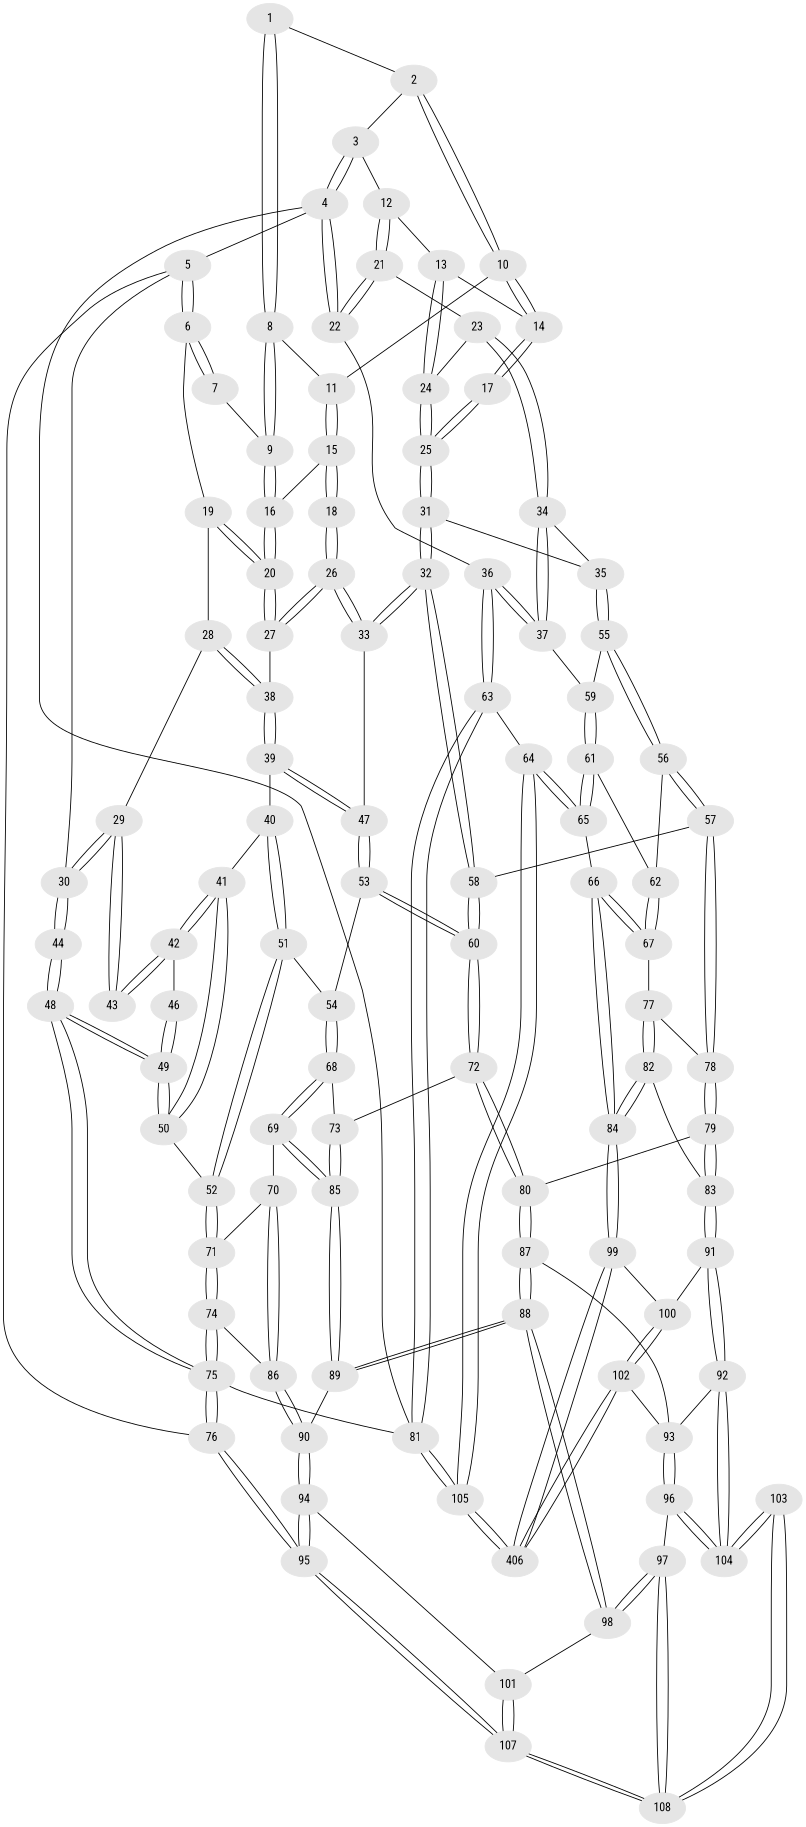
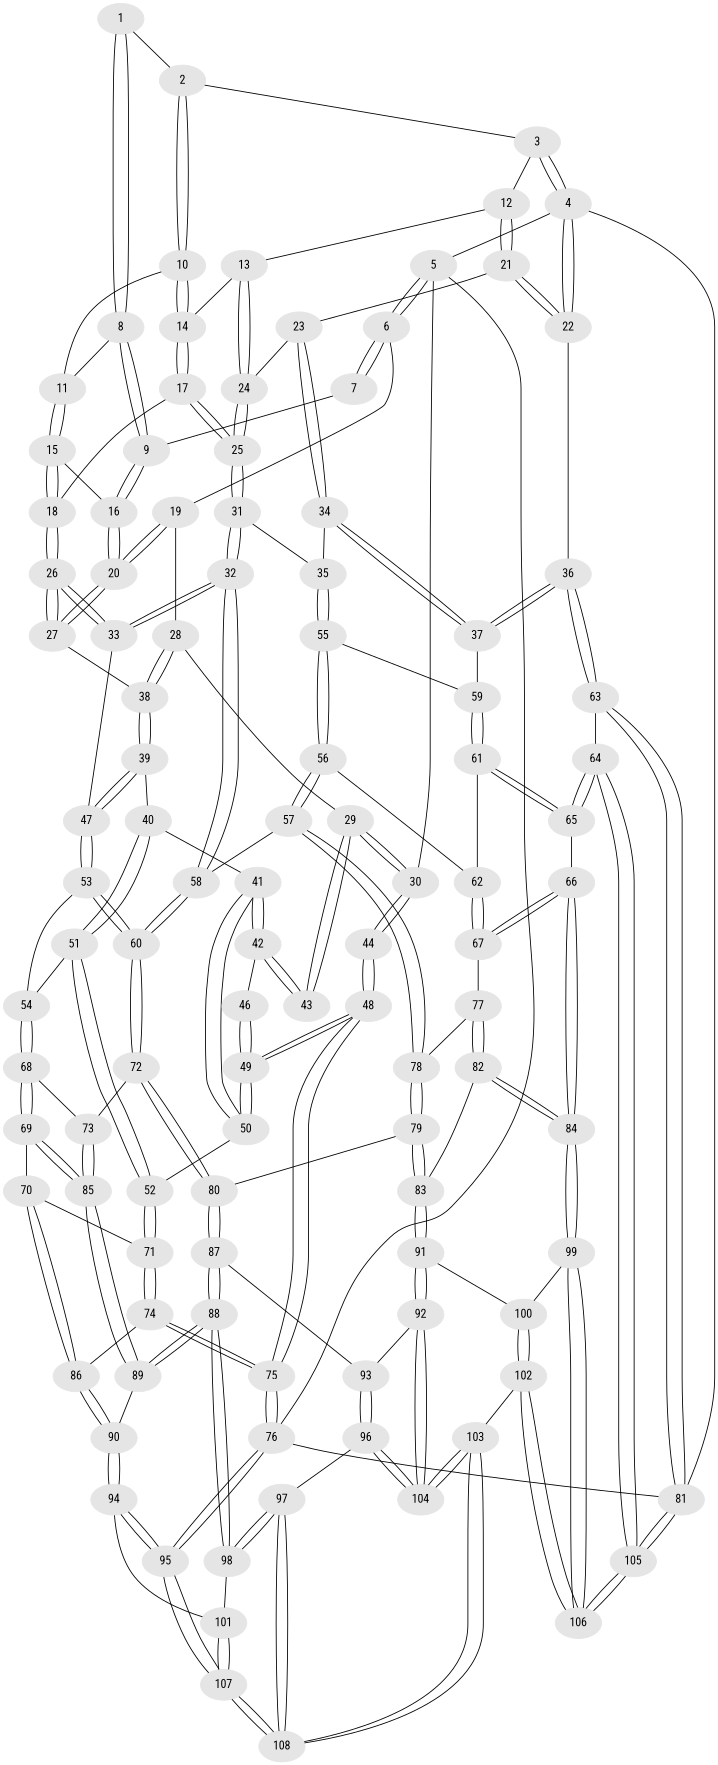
  graph {
    fontname="Roboto Condensed"
    node [color=gray90 fontname="Roboto Condensed" style=filled]
    edge [fontname="Roboto Condensed"]
    1
    2
    8
    3
    10
    9
    11
    4
    12
    14
    5
    22
    81
    13
    21
    6
    30
    76
    36
    105
    7
    19
    44
    95
    20
    28
    16
    15
    17
    18
    24
    23
    25
    26
    27
    31
    33
    38
    29
    34
    37
    63
    35
    32
    47
    39
    43
    48
    58
    55
    60
    53
    59
    56
    64
    61
    40
    41
    51
    42
    50
    52
    54
    46
    49
    75
    71
    68
    74
    72
    69
    73
    57
    62
    78
    67
    79
    65
    80
    66
    77
-   106 [label=406]
+   106
    84
    99
    82
    70
    85
    86
    89
    90
    87
    107
    83
    91
    88
    93
    92
    100
    94
    98
    96
    101
    104
    102
    97
    108
    103
    1 -- 2
    1 -- 8
    1 -- 8
    2 -- 3
    2 -- 10
    2 -- 10
    8 -- 9
    8 -- 9
    8 -- 11
    3 -- 4
    3 -- 4
    3 -- 12
    10 -- 11
    10 -- 14
    10 -- 14
    9 -- 16
    9 -- 16
    11 -- 15
    11 -- 15
    4 -- 5
    4 -- 22
    4 -- 22
    4 -- 81
    12 -- 13
    12 -- 21
    12 -- 21
    14 -- 17
    14 -- 17
    5 -- 6
    5 -- 6
    5 -- 30
    5 -- 76
    22 -- 36
    81 -- 105
    81 -- 105
    13 -- 14
    13 -- 24
    13 -- 24
    21 -- 22
    21 -- 22
    21 -- 23
    6 -- 7
    6 -- 7
    6 -- 19
    30 -- 44
    30 -- 44
-   75 -- 81
+   76 -- 81
    76 -- 95
    76 -- 95
    36 -- 37
    36 -- 37
    36 -- 63
    36 -- 63
    105 -- 106
    105 -- 106
    7 -- 9
    19 -- 20
    19 -- 20
    19 -- 28
    44 -- 48
    44 -- 48
    95 -- 107
    95 -- 107
    20 -- 27
    20 -- 27
    28 -- 38
    28 -- 38
    28 -- 29
    16 -- 20
    16 -- 20
    15 -- 16
    15 -- 18
    15 -- 18
+   17 -- 18
    17 -- 25
    17 -- 25
    18 -- 26
    18 -- 26
    24 -- 25
    24 -- 25
    23 -- 24
    23 -- 34
    23 -- 34
    25 -- 31
    25 -- 31
    26 -- 27
    26 -- 27
    26 -- 33
    26 -- 33
    27 -- 38
    31 -- 35
    31 -- 32
    31 -- 32
    33 -- 47
    38 -- 39
    38 -- 39
    29 -- 30
    29 -- 30
    29 -- 43
    29 -- 43
    34 -- 37
    34 -- 37
    34 -- 35
    37 -- 59
    63 -- 81
    63 -- 81
    63 -- 64
    35 -- 55
    35 -- 55
    32 -- 33
    32 -- 33
    32 -- 58
    32 -- 58
    47 -- 53
    47 -- 53
    39 -- 47
    39 -- 47
    39 -- 40
    48 -- 49
    48 -- 49
    48 -- 75
    48 -- 75
    58 -- 60
    58 -- 60
    55 -- 59
    55 -- 56
    55 -- 56
    60 -- 72
    60 -- 72
    53 -- 60
    53 -- 60
    53 -- 54
    59 -- 61
    59 -- 61
    56 -- 57
    56 -- 57
    56 -- 62
    64 -- 105
    64 -- 105
    64 -- 65
    64 -- 65
    61 -- 62
    61 -- 65
    61 -- 65
    40 -- 41
    40 -- 51
    40 -- 51
    41 -- 42
    41 -- 42
    41 -- 50
    41 -- 50
    51 -- 52
    51 -- 52
    51 -- 54
    42 -- 43
    42 -- 43
    42 -- 46
    50 -- 52
    52 -- 71
    52 -- 71
    54 -- 68
    54 -- 68
    46 -- 49
    46 -- 49
    49 -- 50
    49 -- 50
    75 -- 76
    75 -- 76
    71 -- 74
    71 -- 74
    68 -- 69
    68 -- 69
    68 -- 73
    74 -- 75
    74 -- 75
    74 -- 86
    72 -- 73
    72 -- 80
    72 -- 80
    69 -- 70
    69 -- 85
    69 -- 85
    73 -- 85
    73 -- 85
    57 -- 58
    57 -- 78
    57 -- 78
    62 -- 67
    62 -- 67
    78 -- 79
    78 -- 79
    67 -- 77
    79 -- 80
    79 -- 83
    79 -- 83
    65 -- 66
    80 -- 87
    80 -- 87
    66 -- 67
    66 -- 67
    66 -- 84
    66 -- 84
    77 -- 78
    77 -- 82
    77 -- 82
    84 -- 99
    84 -- 99
    99 -- 106
    99 -- 106
    99 -- 100
    82 -- 84
    82 -- 84
    82 -- 83
    70 -- 71
    70 -- 86
    70 -- 86
    85 -- 89
    85 -- 89
    86 -- 90
    86 -- 90
    89 -- 90
    90 -- 94
    90 -- 94
    87 -- 88
    87 -- 88
    87 -- 93
    107 -- 108
    107 -- 108
    83 -- 91
    83 -- 91
    91 -- 92
    91 -- 92
    91 -- 100
    88 -- 89
    88 -- 89
    88 -- 98
    88 -- 98
    93 -- 96
    93 -- 96
    92 -- 93
    92 -- 104
    92 -- 104
    100 -- 102
    100 -- 102
    94 -- 95
    94 -- 95
    94 -- 101
    98 -- 101
    96 -- 104
    96 -- 104
    96 -- 97
    101 -- 107
    101 -- 107
    102 -- 106
    102 -- 106
-   102 -- 93
+   102 -- 103
    97 -- 98
    97 -- 98
    97 -- 108
    97 -- 108
    103 -- 104
    103 -- 104
    103 -- 108
    103 -- 108
  }
